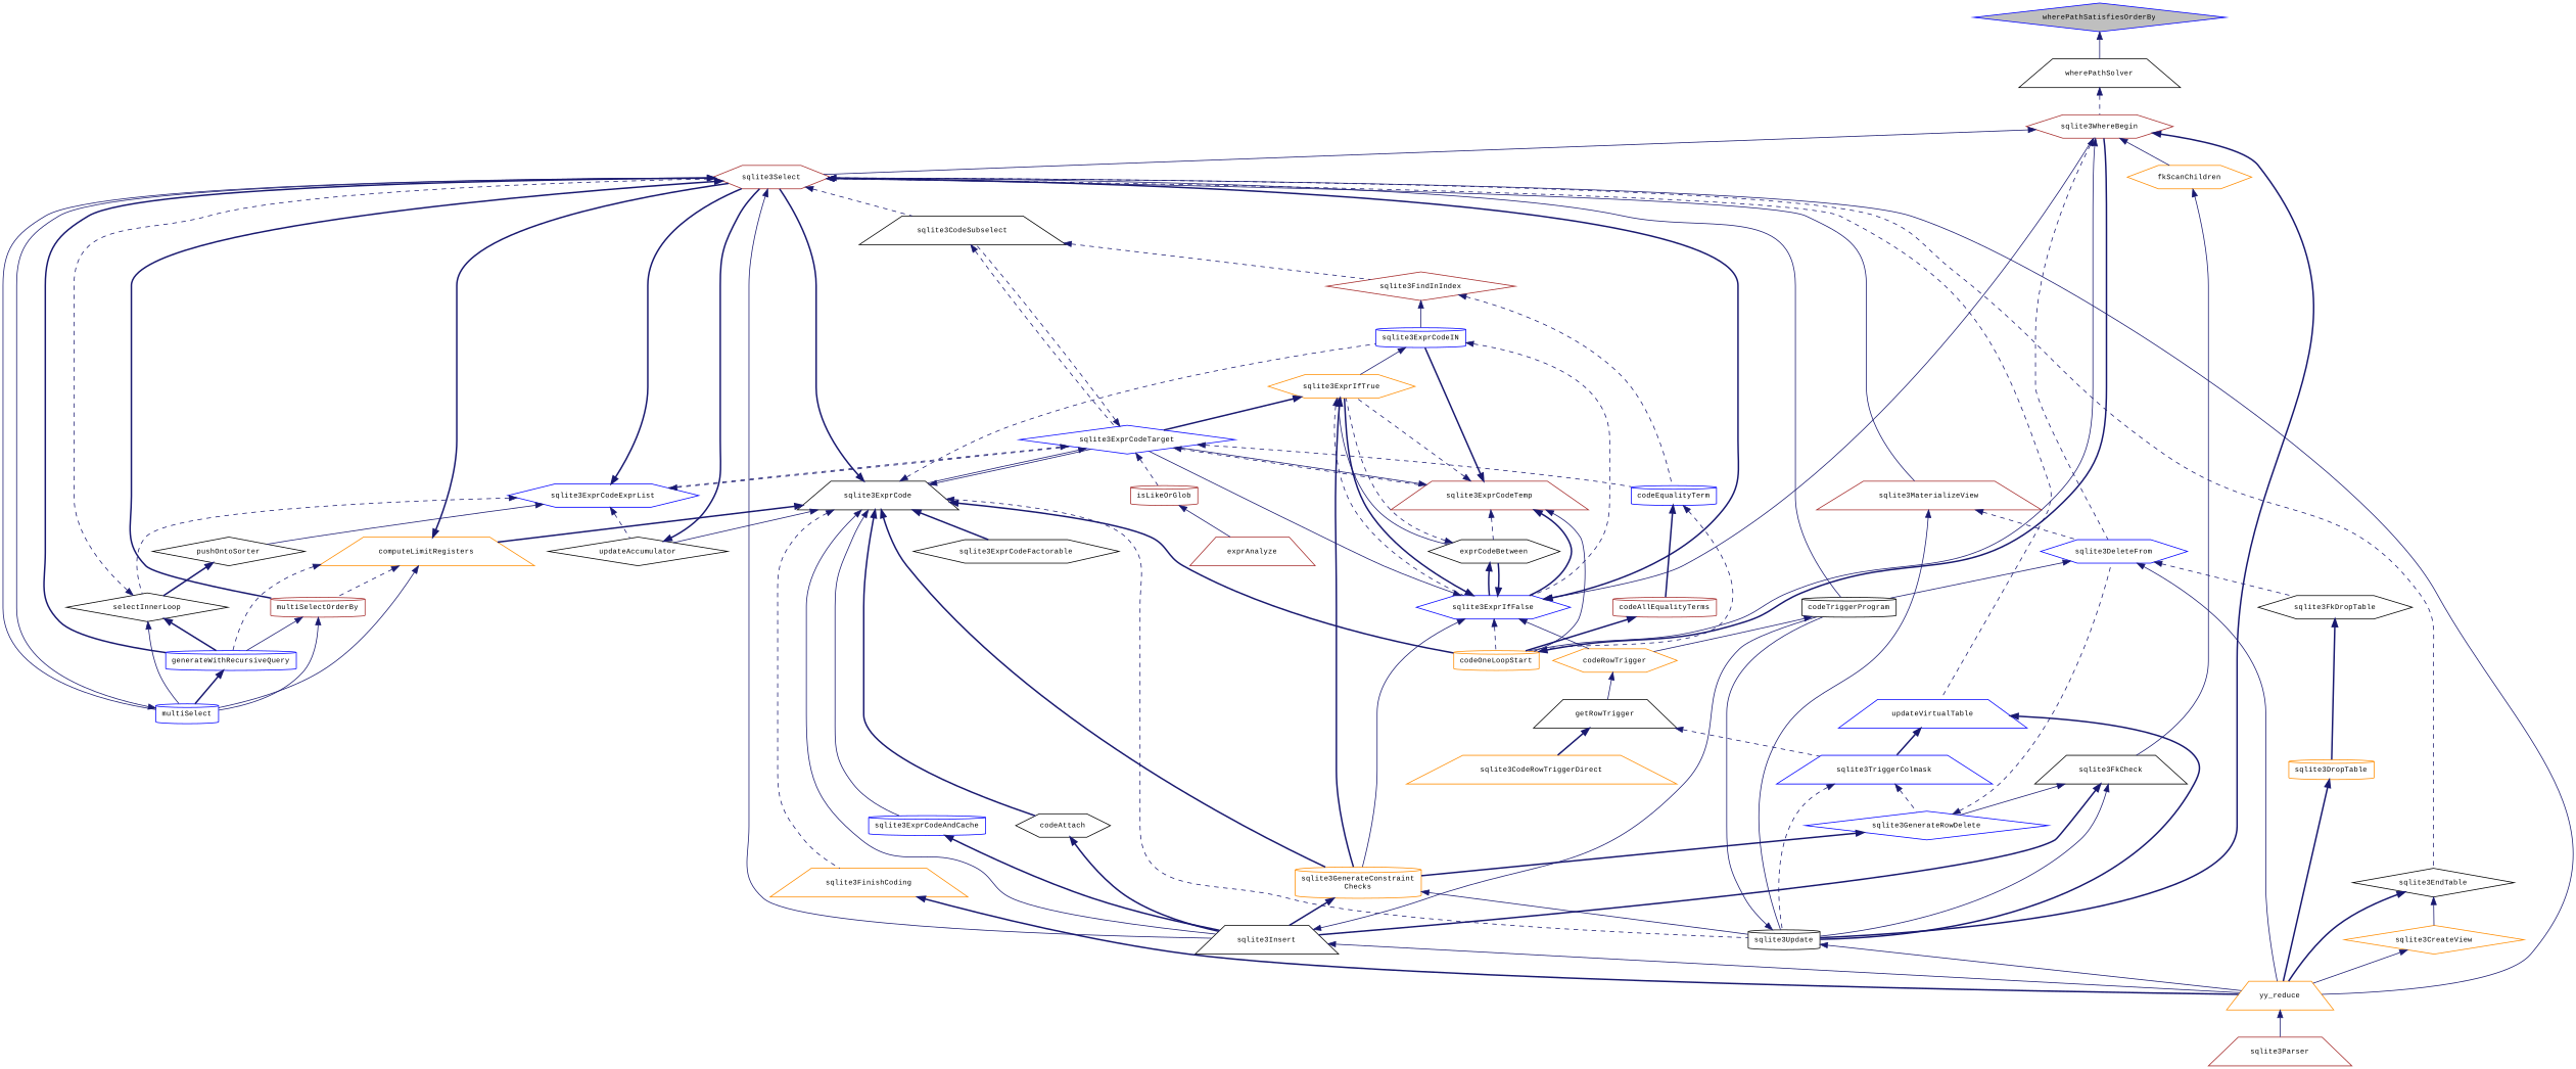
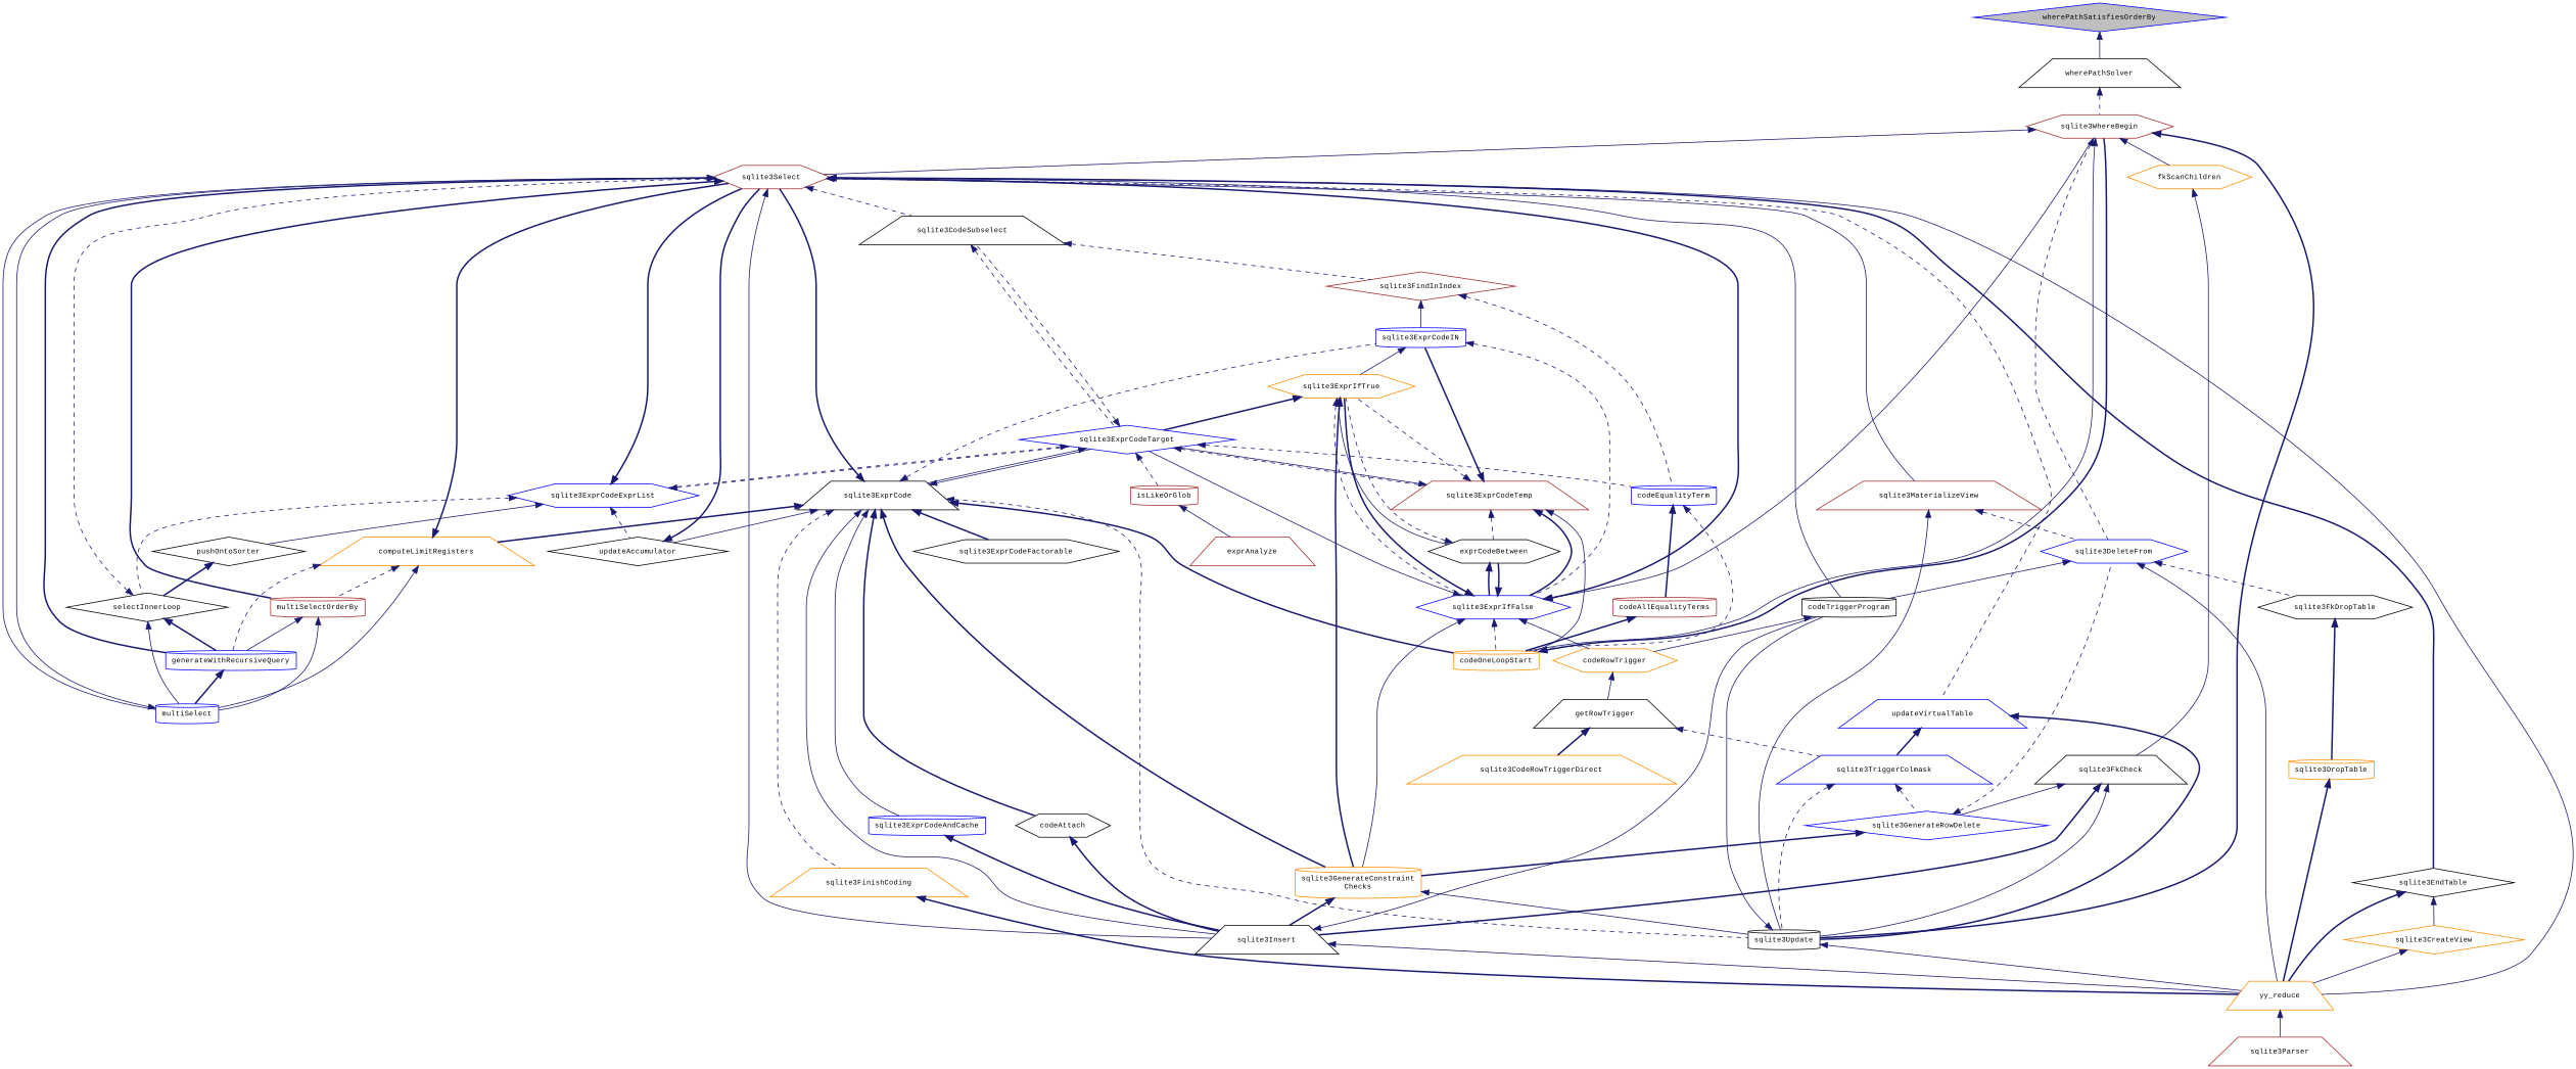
  digraph {
    fontname="Liberation Mono"
    rankdir=TB
    node [color=black fillcolor=white fontname="Liberation Mono" fontsize=10 shape=trapezium style=filled]
    edge [color=midnightblue dir=back fontname="Liberation Mono" fontsize=10 labelfontname=FreeSans labelfontsize=10 style=solid]
    n1 [color=blue fillcolor=grey75 fontcolor=black height=0.2 label=wherePathSatisfiesOrderBy shape=diamond width=0.4]
    n2 [height=0.2 label=wherePathSolver width=0.4]
    n3 [color=brown height=0.2 label=sqlite3WhereBegin shape=hexagon width=0.4]
    n4 [color=blue height=0.2 label=sqlite3DeleteFrom shape=hexagon width=0.4]
    n5 [height=0.2 label=sqlite3Update shape=cylinder width=0.4]
    n6 [color=darkorange height=0.2 label=fkScanChildren shape=hexagon width=0.4]
    n7 [color=brown height=0.2 label=sqlite3Select shape=hexagon width=0.4]
    n8 [color=darkorange height=0.2 label=codeOneLoopStart shape=cylinder width=0.4]
    n9 [height=0.2 label=sqlite3FkDropTable shape=hexagon width=0.4]
    n10 [color=darkorange height=0.2 label=yy_reduce width=0.4]
    n11 [height=0.2 label=codeTriggerProgram shape=cylinder width=0.4]
    n12 [height=0.2 label=sqlite3FkCheck width=0.4]
    n13 [height=0.2 label=sqlite3Insert width=0.4]
    n14 [height=0.2 label=sqlite3CodeSubselect width=0.4]
    n15 [color=blue height=0.2 label=generateWithRecursiveQuery shape=cylinder width=0.4]
    n16 [color=blue height=0.2 label=multiSelect shape=cylinder width=0.4]
    n17 [color=brown height=0.2 label=multiSelectOrderBy shape=cylinder width=0.4]
    n18 [height=0.2 label=sqlite3EndTable shape=diamond width=0.4]
    n19 [color=brown height=0.2 label=sqlite3MaterializeView width=0.4]
    n20 [color=blue height=0.2 label=updateVirtualTable width=0.4]
    n21 [color=darkorange height=0.2 label=sqlite3DropTable shape=cylinder width=0.4]
    n22 [color=brown height=0.2 label=sqlite3Parser width=0.4]
    n23 [color=darkorange height=0.2 label=codeRowTrigger shape=hexagon width=0.4]
    n24 [height=0.2 label=getRowTrigger width=0.4]
    n25 [color=darkorange height=0.2 label=sqlite3CodeRowTriggerDirect width=0.4]
    n26 [color=blue height=0.2 label=sqlite3TriggerColmask width=0.4]
    n27 [color=blue height=0.2 label=sqlite3GenerateRowDelete shape=diamond width=0.4]
    n28 [color=darkorange height=0.2 label="sqlite3GenerateConstraint\lChecks" shape=cylinder width=0.4]
    n29 [color=brown height=0.2 label=sqlite3FindInIndex shape=diamond width=0.4]
    n30 [color=blue height=0.2 label=sqlite3ExprCodeTarget shape=diamond width=0.4]
    n31 [color=darkorange height=0.2 label=sqlite3CreateView shape=diamond width=0.4]
    n32 [color=blue height=0.2 label=sqlite3ExprCodeIN shape=cylinder width=0.4]
    n33 [color=blue height=0.2 label=codeEqualityTerm shape=cylinder width=0.4]
    n34 [color=brown height=0.2 label=sqlite3ExprCodeTemp width=0.4]
    n35 [height=0.2 label=sqlite3ExprCode width=0.4]
    n36 [color=blue height=0.2 label=sqlite3ExprCodeExprList shape=hexagon width=0.4]
    n37 [color=brown height=0.2 label=isLikeOrGlob shape=cylinder width=0.4]
    n38 [color=darkorange height=0.2 label=sqlite3ExprIfTrue shape=hexagon width=0.4]
    n39 [color=blue height=0.2 label=sqlite3ExprIfFalse shape=hexagon width=0.4]
    n40 [color=brown height=0.2 label=codeAllEqualityTerms shape=cylinder width=0.4]
    n41 [height=0.2 label=exprCodeBetween shape=hexagon width=0.4]
    n42 [height=0.2 label=sqlite3ExprCodeFactorable shape=hexagon width=0.4]
    n43 [color=blue height=0.2 label=sqlite3ExprCodeAndCache shape=cylinder width=0.4]
    n44 [height=0.2 label=codeAttach shape=hexagon width=0.4]
    n45 [color=darkorange height=0.2 label=sqlite3FinishCoding width=0.4]
    n46 [color=darkorange height=0.2 label=computeLimitRegisters width=0.4]
    n47 [height=0.2 label=updateAccumulator shape=diamond width=0.4]
    n48 [height=0.2 label=pushOntoSorter shape=diamond width=0.4]
    n49 [height=0.2 label=selectInnerLoop shape=diamond width=0.4]
    n50 [color=brown height=0.2 label=exprAnalyze width=0.4]
    n1 -> n2
    n2 -> n3 [style=dashed]
    n3 -> n4 [style=dashed]
    n3 -> n5 [style=bold]
    n3 -> n6
    n3 -> n7
    n3 -> n8
    n4 -> n9 [style=dashed]
    n4 -> n10
    n4 -> n11
    n5 -> n10
    n5 -> n11
    n6 -> n12
    n7 -> n10
    n7 -> n11
    n7 -> n13
    n7 -> n14 [style=dashed]
    n7 -> n15 [style=bold]
    n7 -> n16
    n7 -> n17 [style=bold]
-   n7 -> n18 [style=dashed]
+   n7 -> n18 [style=bold]
    n7 -> n19
    n7 -> n20 [style=dashed]
    n8 -> n3 [style=bold]
    n9 -> n21 [style=bold]
    n10 -> n22
    n11 -> n23
    n12 -> n5
    n12 -> n13 [style=bold]
    n12 -> n27
    n13 -> n10
    n13 -> n11
    n14 -> n29 [style=dashed]
    n14 -> n30 [style=dashed]
    n15 -> n16 [style=bold]
    n16 -> n7
    n17 -> n15
    n17 -> n16
    n18 -> n10 [style=bold]
    n18 -> n31
    n19 -> n4 [style=dashed]
    n19 -> n5
    n20 -> n5 [style=bold]
    n20 -> n26 [style=bold]
    n21 -> n10 [style=bold]
    n23 -> n24
    n24 -> n25 [style=bold]
    n24 -> n26 [style=dashed]
    n26 -> n5 [style=dashed]
    n26 -> n27 [style=dashed]
    n27 -> n4 [style=dashed]
    n27 -> n28 [style=bold]
    n28 -> n5
    n28 -> n13 [style=bold]
    n29 -> n32
    n29 -> n33 [style=dashed]
    n30 -> n14 [style=dashed]
    n30 -> n33 [style=dashed]
    n30 -> n34 [style=dashed]
    n30 -> n35
    n30 -> n36 [style=dashed]
    n30 -> n37 [style=dashed]
    n31 -> n10
    n32 -> n38
    n32 -> n39 [style=dashed]
    n33 -> n8 [style=dashed]
    n33 -> n40 [style=bold]
    n34 -> n8
    n34 -> n30
    n34 -> n32 [style=bold]
    n34 -> n38 [style=dashed]
    n34 -> n39 [style=bold]
    n34 -> n41 [style=dashed]
    n35 -> n5 [style=dashed]
    n35 -> n7 [style=bold]
    n35 -> n8 [style=bold]
    n35 -> n13
    n35 -> n28 [style=bold]
    n35 -> n30
    n35 -> n32 [style=dashed]
    n35 -> n42 [style=bold]
    n35 -> n43
    n35 -> n44 [style=bold]
    n35 -> n45 [style=dashed]
    n35 -> n46 [style=bold]
    n35 -> n47
    n36 -> n7 [style=bold]
    n36 -> n30 [style=dashed]
    n36 -> n47 [style=dashed]
    n36 -> n48
    n36 -> n49 [style=dashed]
    n37 -> n50
    n38 -> n28 [style=bold]
    n38 -> n30 [style=bold]
    n38 -> n39 [style=dashed]
    n38 -> n41
    n39 -> n3
    n39 -> n7 [style=bold]
    n39 -> n8 [style=dashed]
    n39 -> n23
    n39 -> n28
    n39 -> n30
    n39 -> n38 [style=bold]
    n39 -> n41 [style=bold]
    n40 -> n8 [style=bold]
    n41 -> n38 [style=dashed]
    n41 -> n39 [style=bold]
    n43 -> n13 [style=bold]
    n44 -> n13 [style=bold]
    n45 -> n10 [style=bold]
    n46 -> n7 [style=bold]
    n46 -> n15 [style=dashed]
    n46 -> n16
    n46 -> n17 [style=dashed]
    n47 -> n7 [style=bold]
    n48 -> n49 [style=bold]
    n49 -> n7 [style=dashed]
    n49 -> n15 [style=bold]
    n49 -> n16
  }
